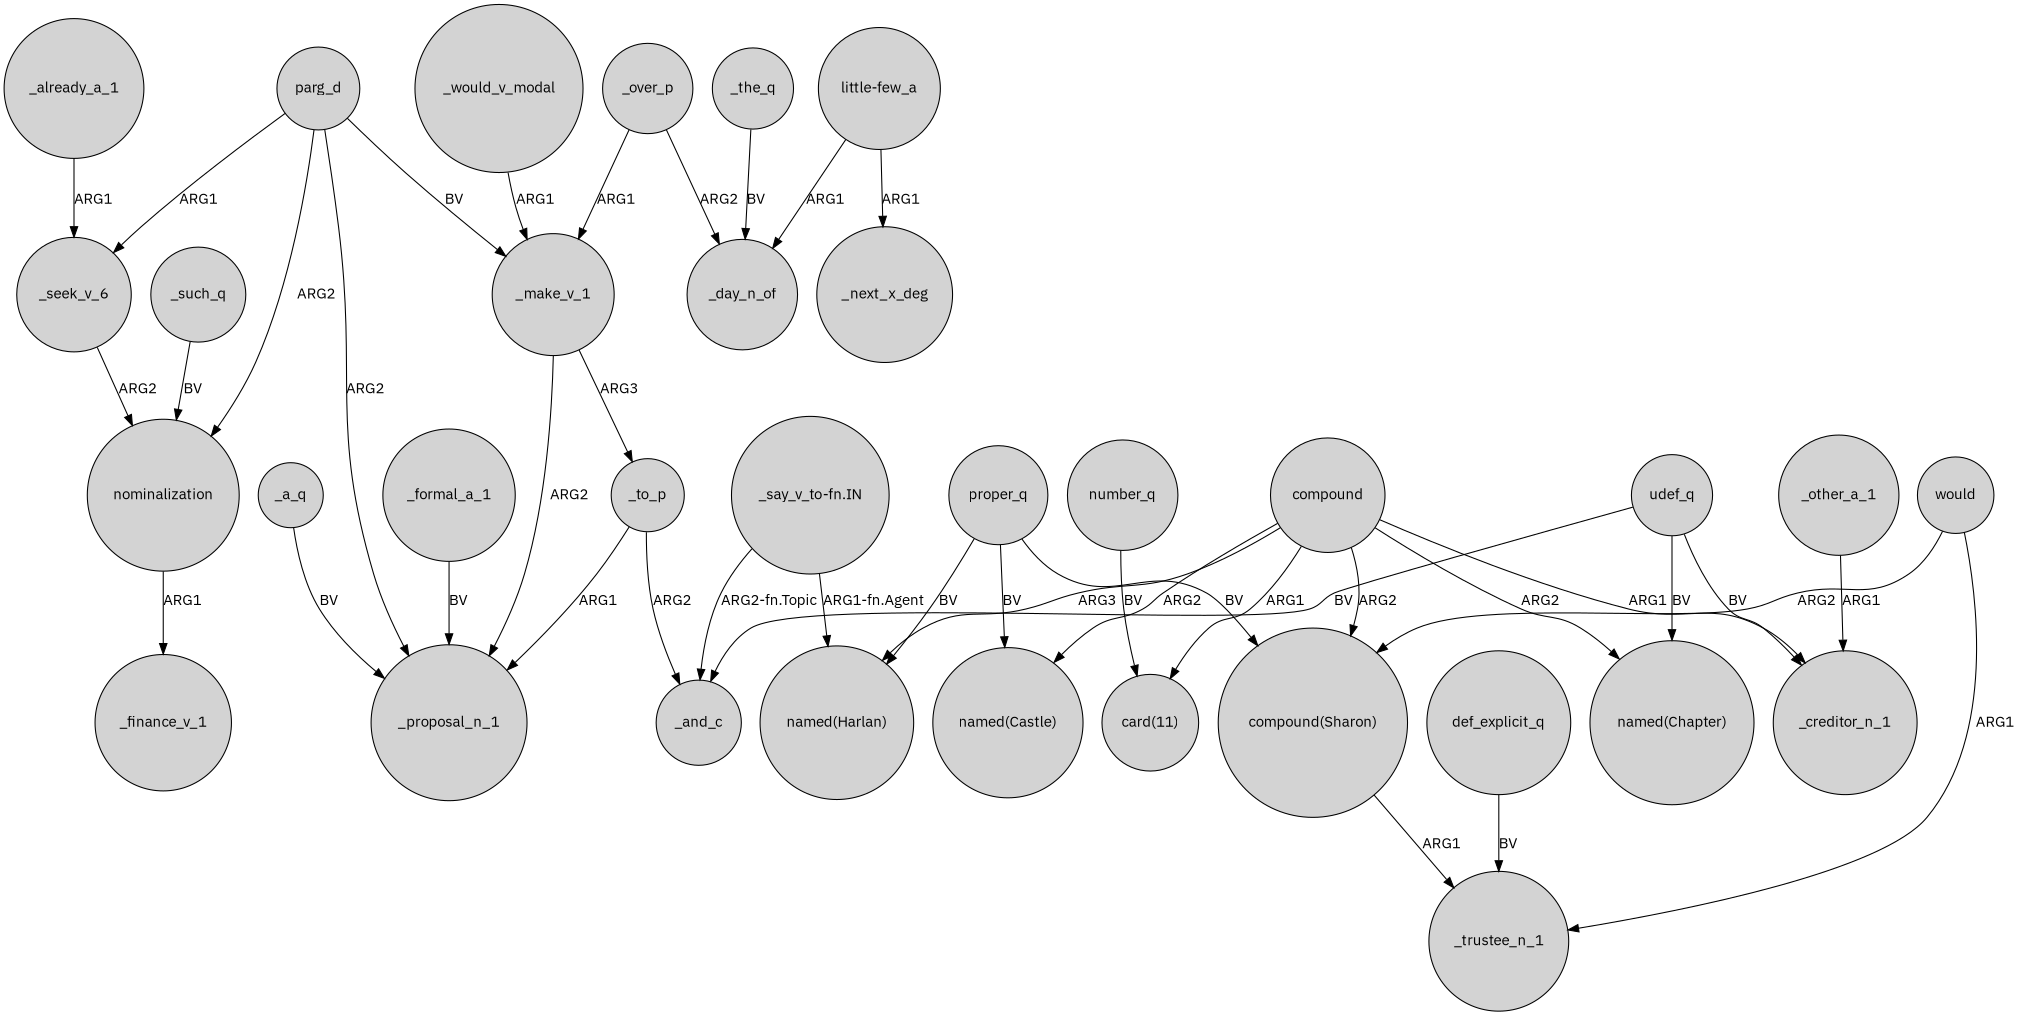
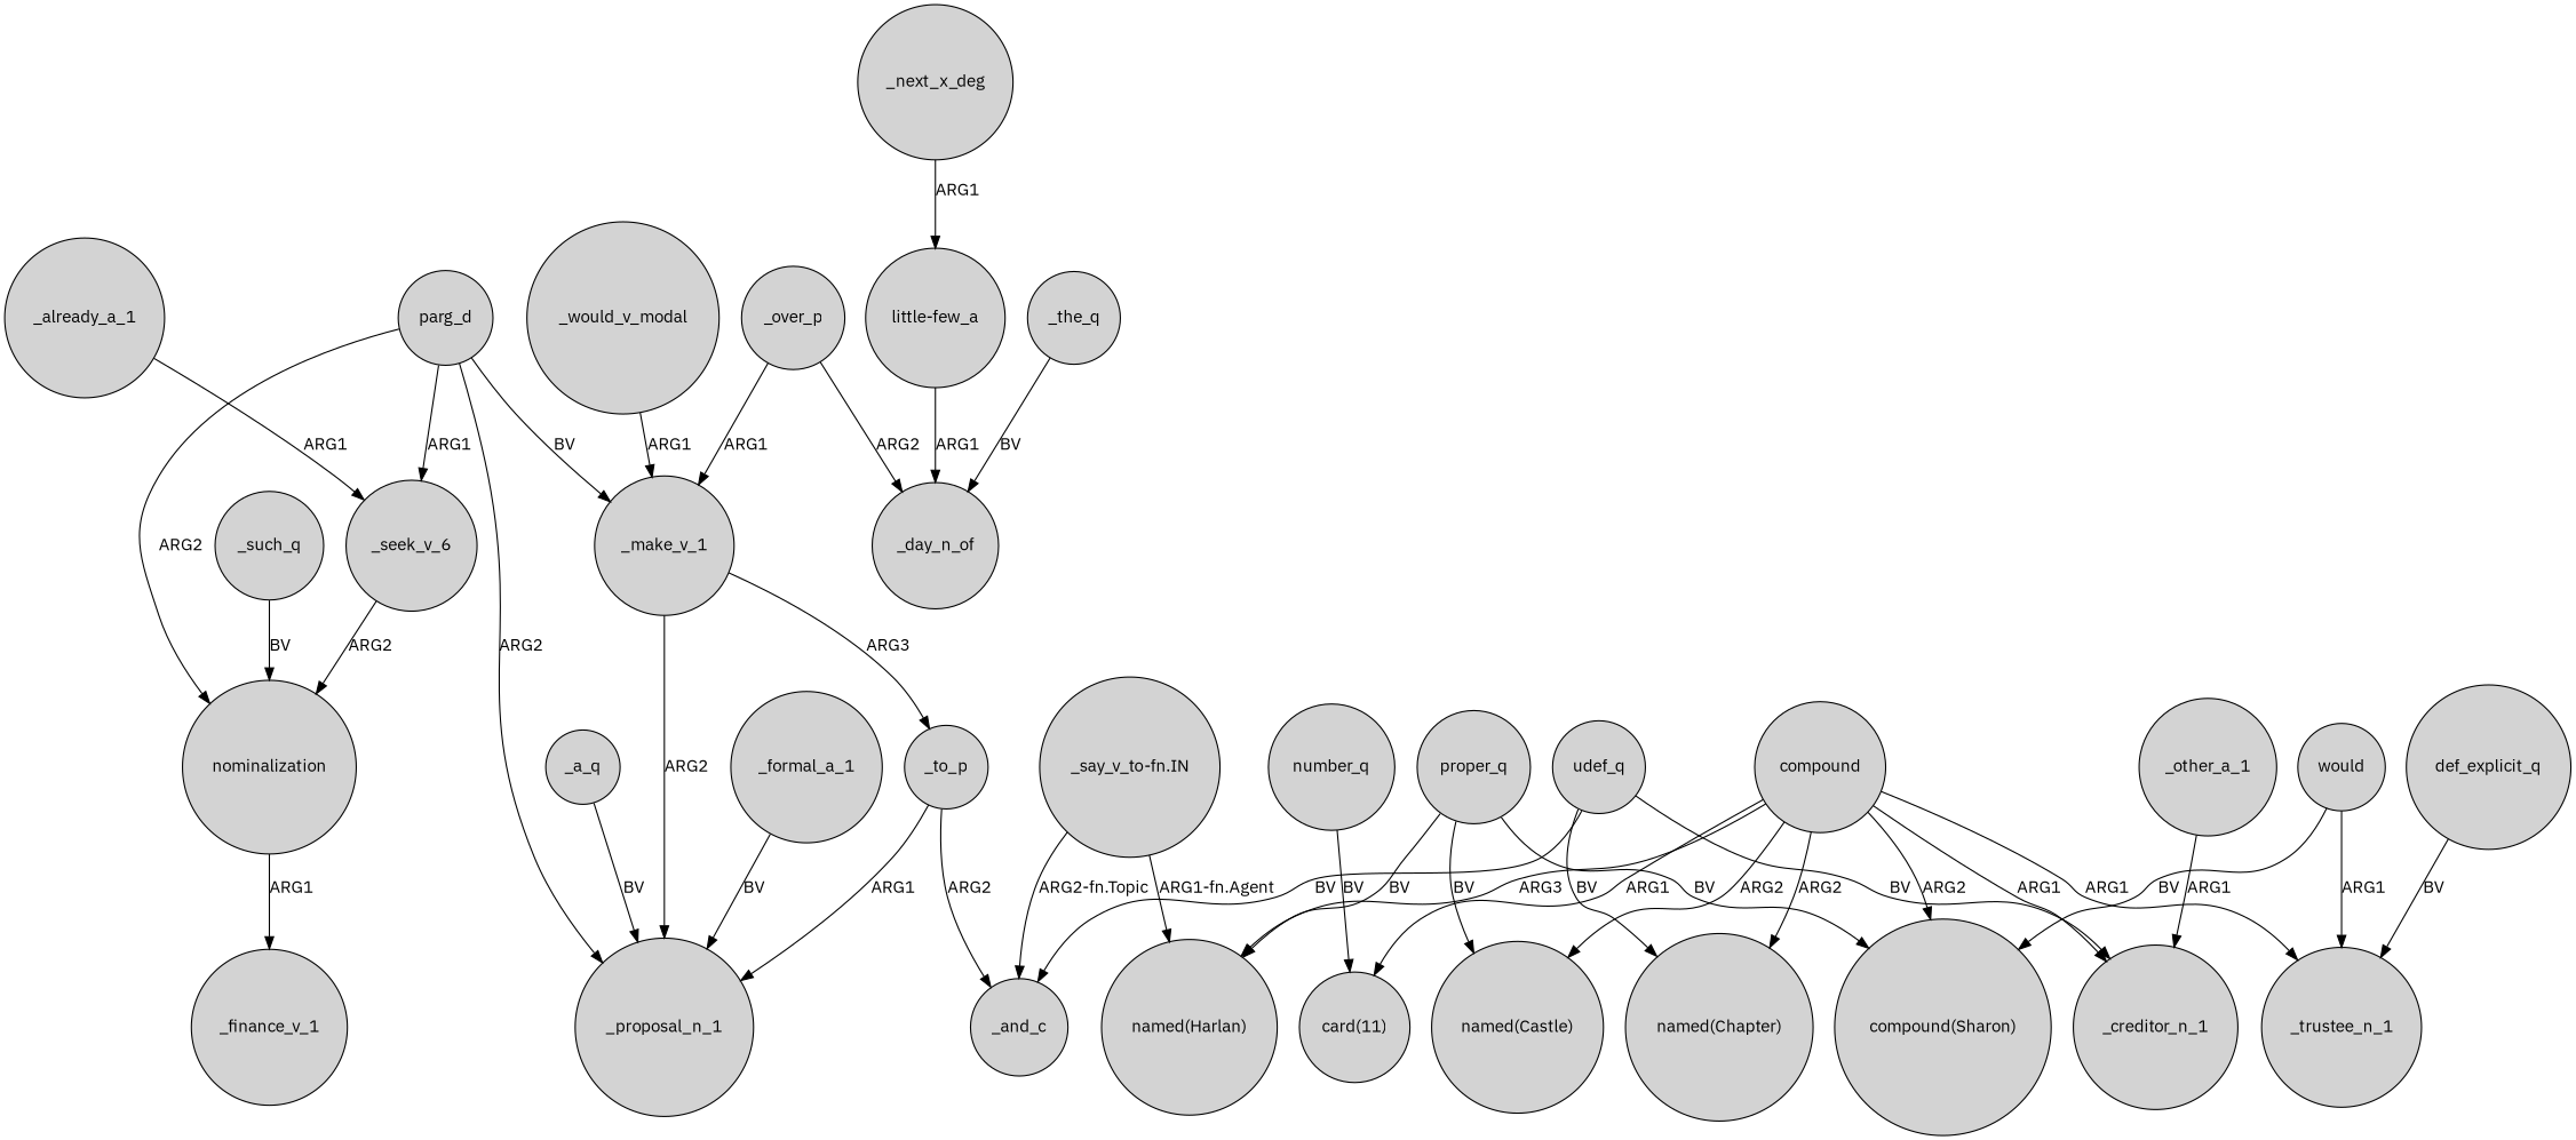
  digraph {
    fontname="IBM Plex Sans"
    node [fontname="IBM Plex Sans" shape=circle style=filled]
    edge [fontname="IBM Plex Sans"]
    n1 [label=_seek_v_6]
    nominalization
    _finance_v_1
    _such_q
    compound
    "named(Harlan)"
    "card(11)"
    n8 [label="compound(Sharon)"]
    "named(Chapter)"
    _creditor_n_1
    "named(Castle)"
    _trustee_n_1
    number_q
    n14 [label=would]
    proper_q
    "little-few_a"
    _day_n_of
    _over_p
    _make_v_1
    _proposal_n_1
    _to_p
    _and_c
    def_explicit_q
    _the_q
    _formal_a_1
    _next_x_deg
    "_say_v_to-fn.IN"
    parg_d
    udef_q
    _already_a_1
    _other_a_1
    _would_v_modal
    _a_q
    n1 -> nominalization [label=ARG2]
    nominalization -> _finance_v_1 [label=ARG1]
    _such_q -> nominalization [label=BV]
    compound -> "named(Harlan)" [label=ARG3]
    compound -> "card(11)" [label=ARG1]
    compound -> n8 [label=ARG2]
    compound -> "named(Chapter)" [label=ARG2]
    compound -> _creditor_n_1 [label=ARG1]
    compound -> "named(Castle)" [label=ARG2]
-   n8 -> _trustee_n_1 [label=ARG1]
+   compound -> _trustee_n_1 [label=ARG1]
    number_q -> "card(11)" [label=BV]
-   n14 -> n8 [label=ARG2]
+   n14 -> n8 [label=BV]
    n14 -> _trustee_n_1 [label=ARG1]
    proper_q -> "named(Harlan)" [label=BV]
    proper_q -> n8 [label=BV]
    proper_q -> "named(Castle)" [label=BV]
    "little-few_a" -> _day_n_of [label=ARG1]
    _over_p -> _day_n_of [label=ARG2]
    _over_p -> _make_v_1 [label=ARG1]
    _make_v_1 -> _proposal_n_1 [label=ARG2]
    _make_v_1 -> _to_p [label=ARG3]
    _to_p -> _proposal_n_1 [label=ARG1]
    _to_p -> _and_c [label=ARG2]
    def_explicit_q -> _trustee_n_1 [label=BV]
    _the_q -> _day_n_of [label=BV]
    _formal_a_1 -> _proposal_n_1 [label=BV]
-   "little-few_a" -> _next_x_deg [label=ARG1]
+   _next_x_deg -> "little-few_a" [label=ARG1]
    "_say_v_to-fn.IN" -> "named(Harlan)" [label="ARG1-fn.Agent"]
    "_say_v_to-fn.IN" -> _and_c [label="ARG2-fn.Topic"]
    parg_d -> n1 [label=ARG1]
    parg_d -> nominalization [label=ARG2]
    parg_d -> _make_v_1 [label=BV]
    parg_d -> _proposal_n_1 [label=ARG2]
    udef_q -> "named(Chapter)" [label=BV]
    udef_q -> _creditor_n_1 [label=BV]
    udef_q -> _and_c [label=BV]
    _already_a_1 -> n1 [label=ARG1]
    _other_a_1 -> _creditor_n_1 [label=ARG1]
    _would_v_modal -> _make_v_1 [label=ARG1]
    _a_q -> _proposal_n_1 [label=BV]
  }
